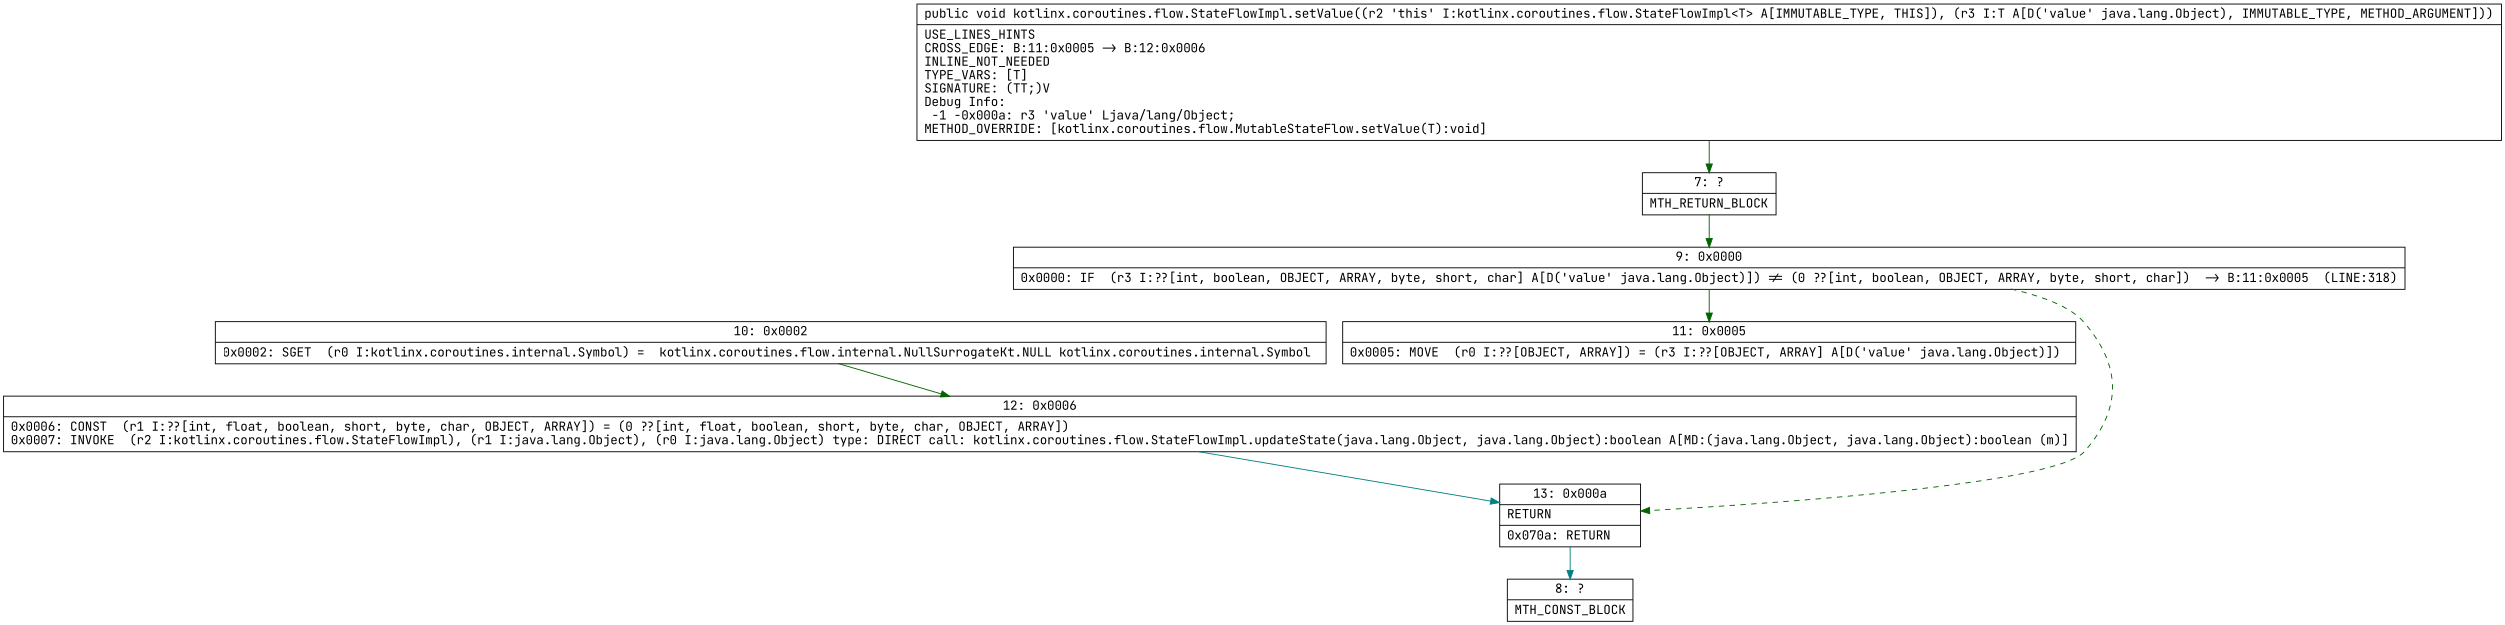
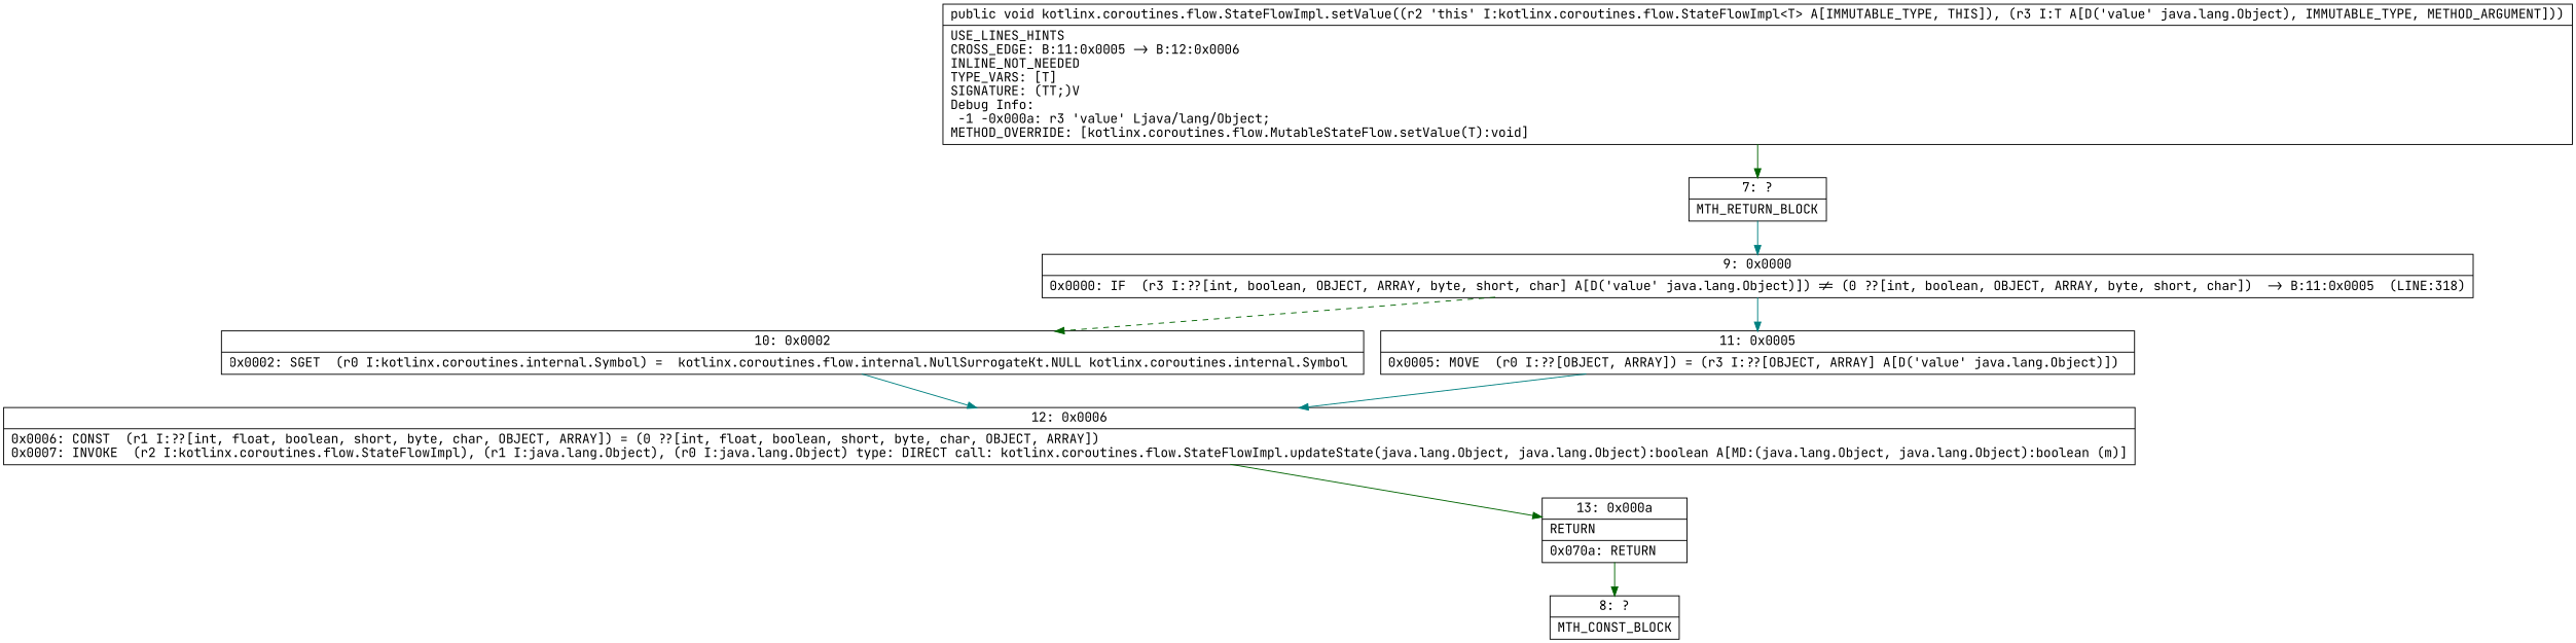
  digraph {
    fontname="JetBrains Mono"
    node [fontname="JetBrains Mono" shape=record]
    edge [color=teal fontname="JetBrains Mono"]
    n1 [label="{7\:\ ?|MTH_RETURN_BLOCK\l}"]
    n2 [label="{9\:\ 0x0000|0x0000: IF  (r3 I:??[int, boolean, OBJECT, ARRAY, byte, short, char] A[D('value' java.lang.Object)]) != (0 ??[int, boolean, OBJECT, ARRAY, byte, short, char])  \-\> B:11:0x0005  (LINE:318)\l}"]
    n3 [label="{10\:\ 0x0002|0x0002: SGET  (r0 I:kotlinx.coroutines.internal.Symbol) =  kotlinx.coroutines.flow.internal.NullSurrogateKt.NULL kotlinx.coroutines.internal.Symbol \l}"]
    n4 [label="{11\:\ 0x0005|0x0005: MOVE  (r0 I:??[OBJECT, ARRAY]) = (r3 I:??[OBJECT, ARRAY] A[D('value' java.lang.Object)]) \l}"]
    n5 [label="{12\:\ 0x0006|0x0006: CONST  (r1 I:??[int, float, boolean, short, byte, char, OBJECT, ARRAY]) = (0 ??[int, float, boolean, short, byte, char, OBJECT, ARRAY]) \l0x0007: INVOKE  (r2 I:kotlinx.coroutines.flow.StateFlowImpl), (r1 I:java.lang.Object), (r0 I:java.lang.Object) type: DIRECT call: kotlinx.coroutines.flow.StateFlowImpl.updateState(java.lang.Object, java.lang.Object):boolean A[MD:(java.lang.Object, java.lang.Object):boolean (m)]\l}"]
    n6 [label="{13\:\ 0x000a|RETURN\l|0x070a: RETURN   \l}"]
    n7 [label="{8\:\ ?|MTH_CONST_BLOCK\l}"]
    n8 [label="{public void kotlinx.coroutines.flow.StateFlowImpl.setValue((r2 'this' I:kotlinx.coroutines.flow.StateFlowImpl\<T\> A[IMMUTABLE_TYPE, THIS]), (r3 I:T A[D('value' java.lang.Object), IMMUTABLE_TYPE, METHOD_ARGUMENT]))  | USE_LINES_HINTS\lCROSS_EDGE: B:11:0x0005 \-\> B:12:0x0006\lINLINE_NOT_NEEDED\lTYPE_VARS: [T]\lSIGNATURE: (TT;)V\lDebug Info:\l  \-1 \-0x000a: r3 'value' Ljava\/lang\/Object;\lMETHOD_OVERRIDE: [kotlinx.coroutines.flow.MutableStateFlow.setValue(T):void]\l}"]
-   n1 -> n2 [color=darkgreen]
-   n2 -> n6 [color=darkgreen style=dashed]
-   n2 -> n4 [color=darkgreen]
-   n3 -> n5 [color=darkgreen]
-   n5 -> n6
-   n6 -> n7
+   n1 -> n2
+   n2 -> n3 [color=darkgreen style=dashed]
+   n2 -> n4
+   n3 -> n5
+   n4 -> n5
+   n5 -> n6 [color=darkgreen]
+   n6 -> n7 [color=darkgreen]
    n8 -> n1 [color=darkgreen]
  }
